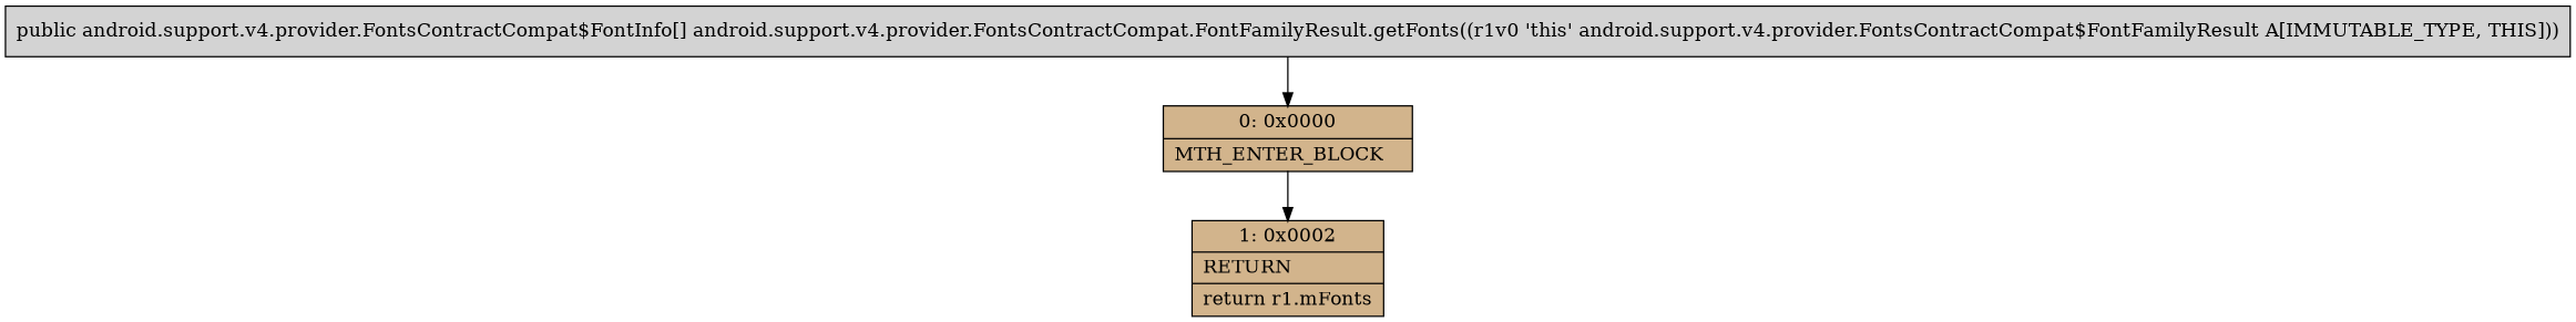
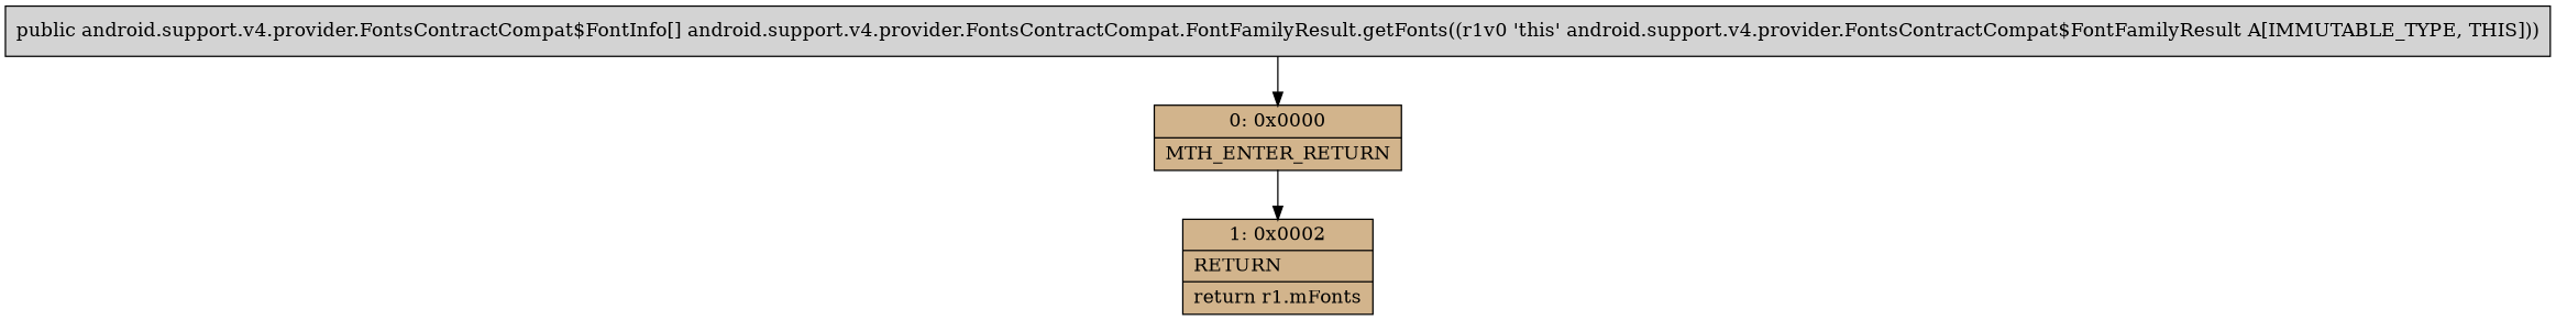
  digraph {
    node [shape=record style=filled fillcolor=tan]
-   n1 [label="{0\:\ 0x0000|MTH_ENTER_BLOCK\l}"]
+   n1 [label="{0\:\ 0x0000|MTH_ENTER_RETURN\l}"]
    n2 [label="{1\:\ 0x0002|RETURN\l|return r1.mFonts\l}"]
    n3 [label="{public android.support.v4.provider.FontsContractCompat$FontInfo[] android.support.v4.provider.FontsContractCompat.FontFamilyResult.getFonts((r1v0 'this' android.support.v4.provider.FontsContractCompat$FontFamilyResult A[IMMUTABLE_TYPE, THIS])) }" fillcolor=lightgrey]
    n1 -> n2
    n3 -> n1
  }
